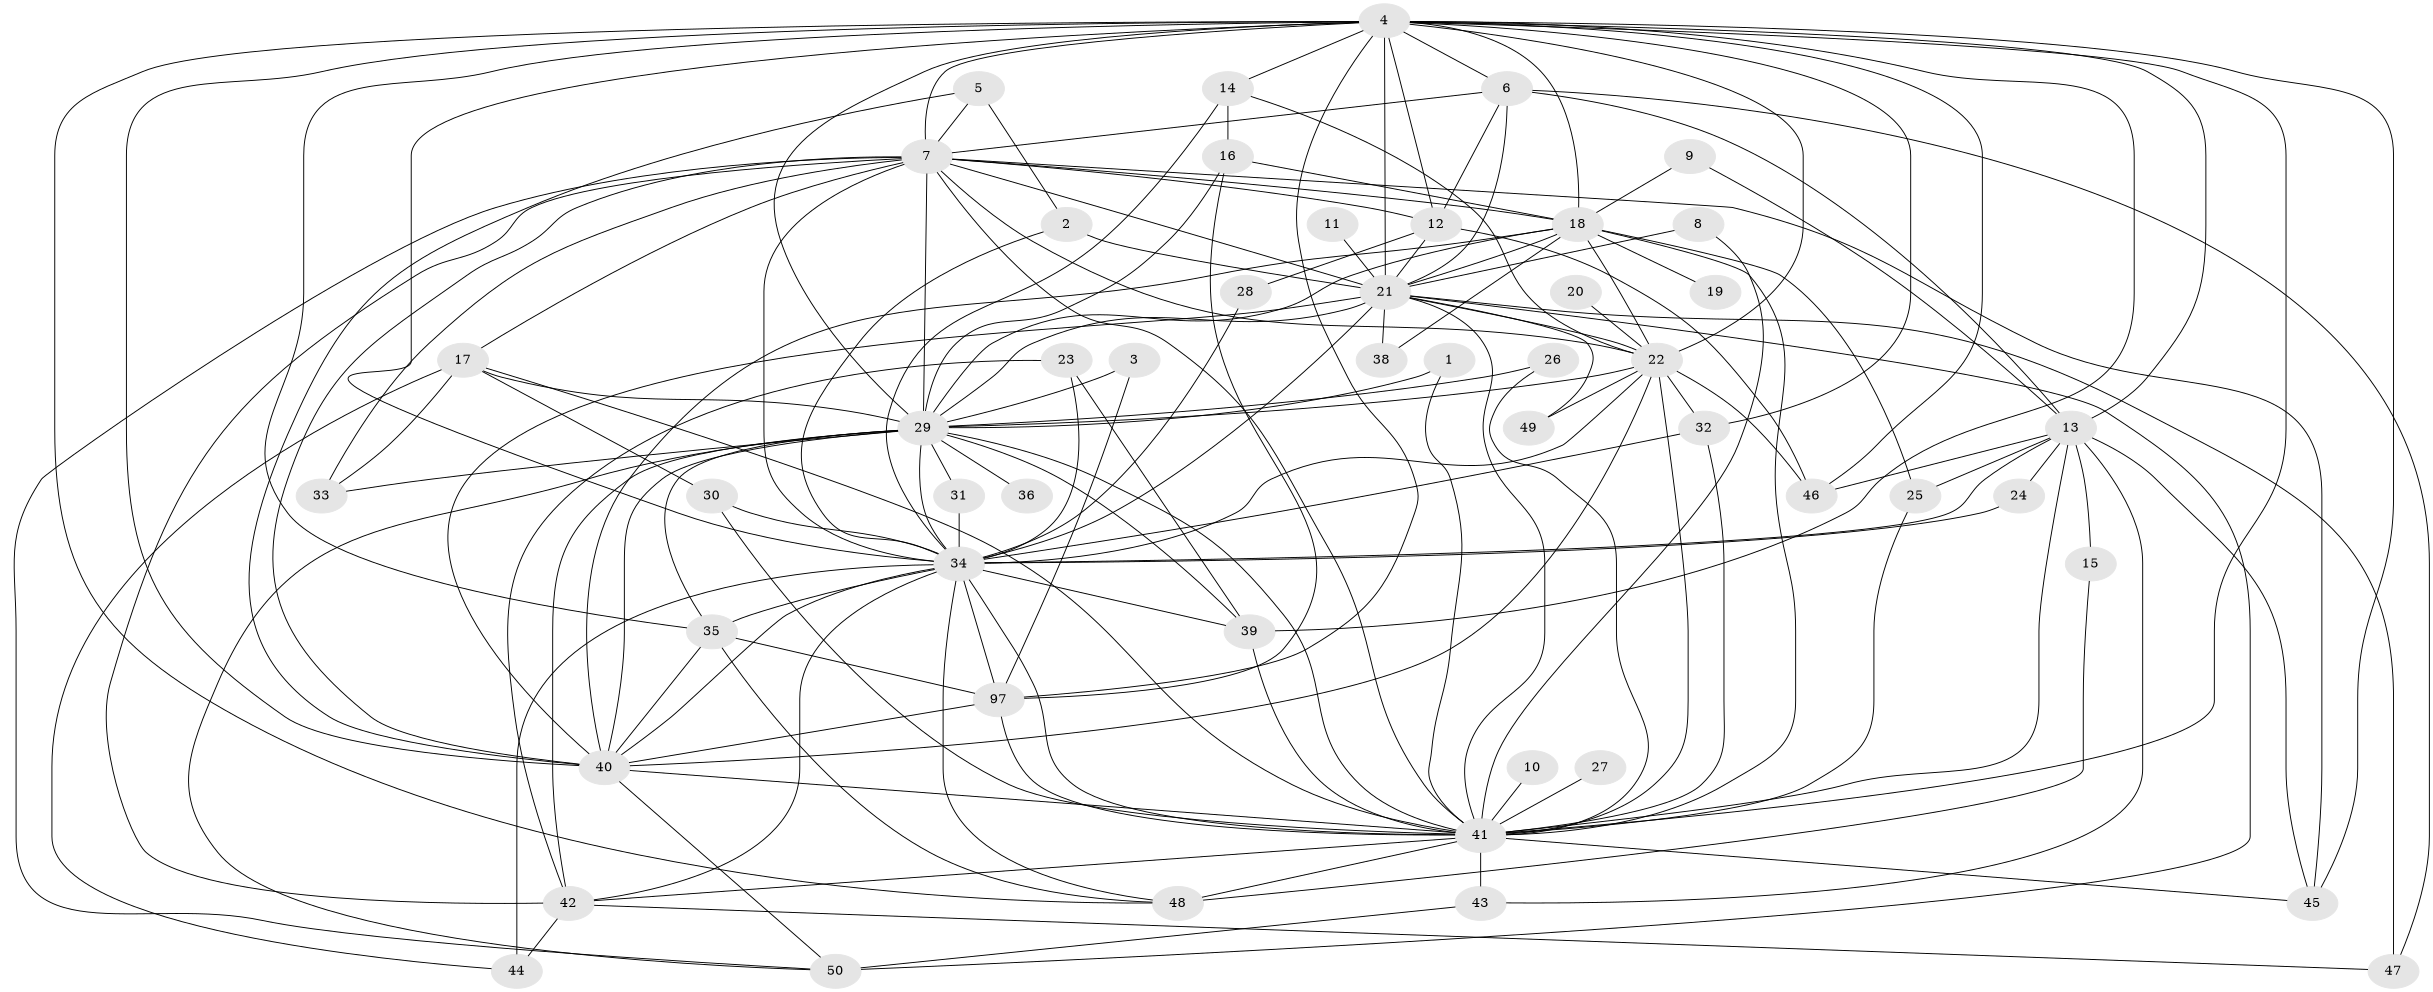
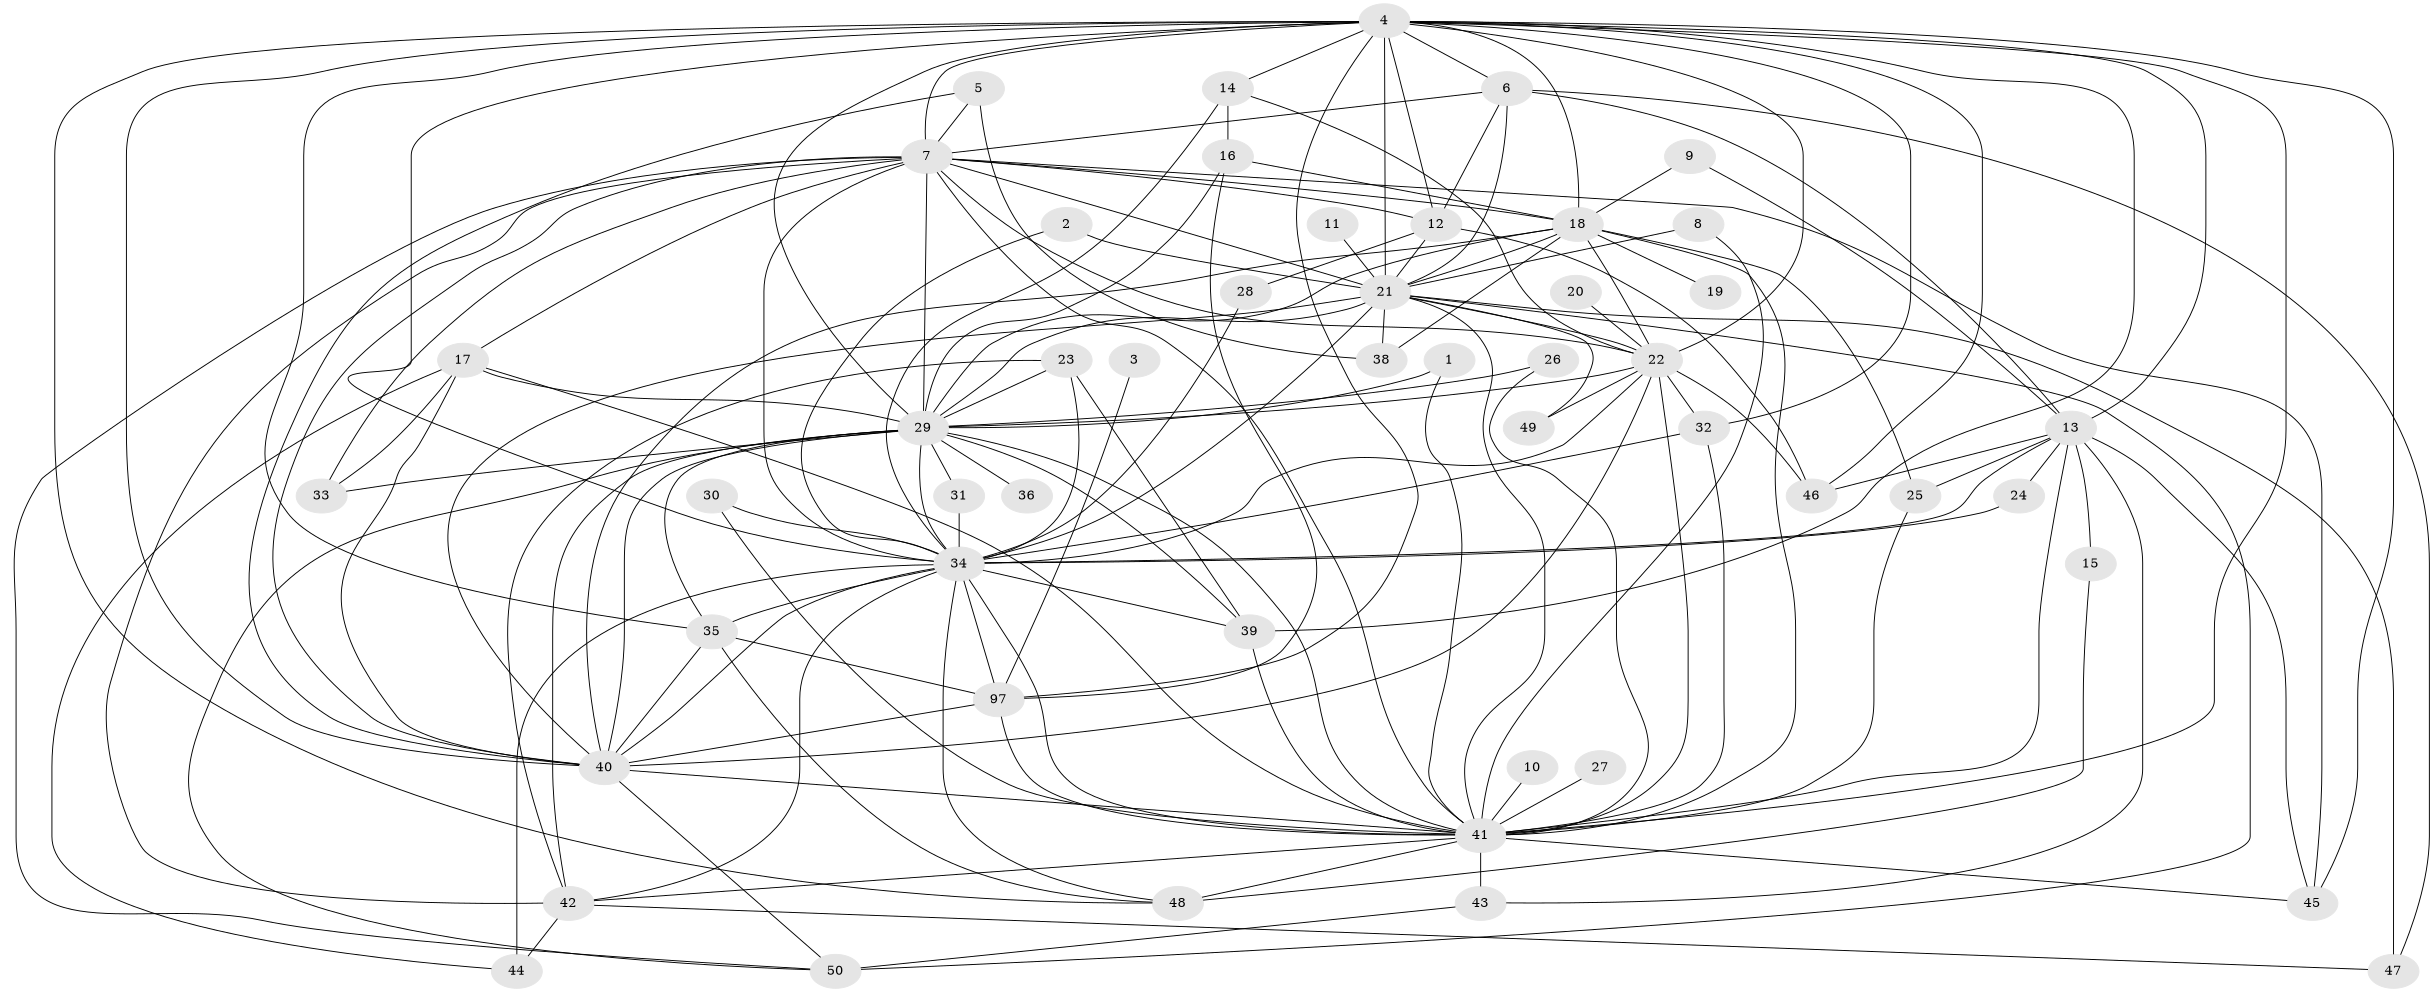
  graph {
    fontname="DejaVu Serif"
    node [color=gray90 fontname="DejaVu Serif" style=filled]
    edge [fontname="DejaVu Serif" weight=1.0]
    1
    29
    41
    34
    35
    39
    40
    33
    42
    50
    31
    36
    45
    48
    43
    2
    21
    22
    38
    47
    49
    n22 [label=97]
    44
    3
    4
    6
    7
    12
    13
    14
    18
    32
    46
    17
    28
    15
    24
    25
    16
    19
    5
    30
    8
    9
    10
    11
    20
    23
    26
    27
    1 -- 29
    1 -- 41
    29 -- 41
    29 -- 34
    29 -- 35
    29 -- 39
    29 -- 40
    29 -- 33 [weight=2.0]
    29 -- 42
    29 -- 50
    29 -- 31
    29 -- 36
    41 -- 42
    41 -- 45
    41 -- 48 [weight=2.0]
    41 -- 43
    34 -- 41 [weight=4.0]
    34 -- 35
    34 -- 39
    34 -- 40 [weight=2.0]
    34 -- 42
    34 -- 48
    34 -- n22
    34 -- 44
    35 -- 40
    35 -- 48
    35 -- n22
    39 -- 41
    40 -- 41
    40 -- 50
    42 -- 47
    42 -- 44
    31 -- 34
    43 -- 50
    2 -- 34
    2 -- 21
    21 -- 29
    21 -- 41
    21 -- 34
    21 -- 40
    21 -- 50
    21 -- 22
    21 -- 38 [weight=2.0]
    21 -- 47 [weight=2.0]
    21 -- 49
    22 -- 29
    22 -- 41 [weight=3.0]
    22 -- 34 [weight=2.0]
    22 -- 40
    22 -- 49
    22 -- 32
    22 -- 46
    n22 -- 41 [weight=2.0]
    n22 -- 40
-   3 -- 29
+   23 -- 29
    3 -- n22
    4 -- 29 [weight=4.0]
    4 -- 41 [weight=5.0]
    4 -- 34 [weight=2.0]
    4 -- 35
    4 -- 39
    4 -- 40 [weight=4.0]
    4 -- 45
    4 -- 48
    4 -- 21 [weight=3.0]
    4 -- 22 [weight=2.0]
    4 -- n22
    4 -- 6
    4 -- 7 [weight=2.0]
    4 -- 12
    4 -- 13
    4 -- 14
    4 -- 18 [weight=2.0]
    4 -- 32 [weight=2.0]
    4 -- 46
    6 -- 21
    6 -- 47
    6 -- 7
    6 -- 12
    6 -- 13
    7 -- 29 [weight=3.0]
    7 -- 41 [weight=2.0]
    7 -- 34
    7 -- 40 [weight=2.0]
    7 -- 33
    7 -- 42
    7 -- 50
    7 -- 45
    7 -- 21 [weight=2.0]
    7 -- 22
    7 -- 12
    7 -- 18 [weight=2.0]
    7 -- 17
    12 -- 21
    12 -- 46
    12 -- 28
    13 -- 41 [weight=2.0]
    13 -- 34
    13 -- 45
    13 -- 43
    13 -- 46
    13 -- 15
    13 -- 24
    13 -- 25
    14 -- 34 [weight=2.0]
    14 -- 22
    14 -- 16
    18 -- 29
    18 -- 41 [weight=2.0]
    18 -- 40
    18 -- 21
    18 -- 22 [weight=2.0]
    18 -- 38
    18 -- 25
    18 -- 19
    32 -- 41
    32 -- 34
    17 -- 29
    17 -- 41
    17 -- 33
    17 -- 44
-   17 -- 30
+   17 -- 40
    28 -- 34
    15 -- 48
    24 -- 34
    25 -- 41
    16 -- 29
    16 -- n22
    16 -- 18 [weight=2.0]
    5 -- 40
-   5 -- 2
+   5 -- 38
    5 -- 7
    30 -- 41
    30 -- 34 [weight=2.0]
    8 -- 41
    8 -- 21
    9 -- 13
    9 -- 18
    10 -- 41
    11 -- 21
    20 -- 22
    23 -- 34
    23 -- 39
    23 -- 42
    26 -- 29
    26 -- 41
    27 -- 41
  }
